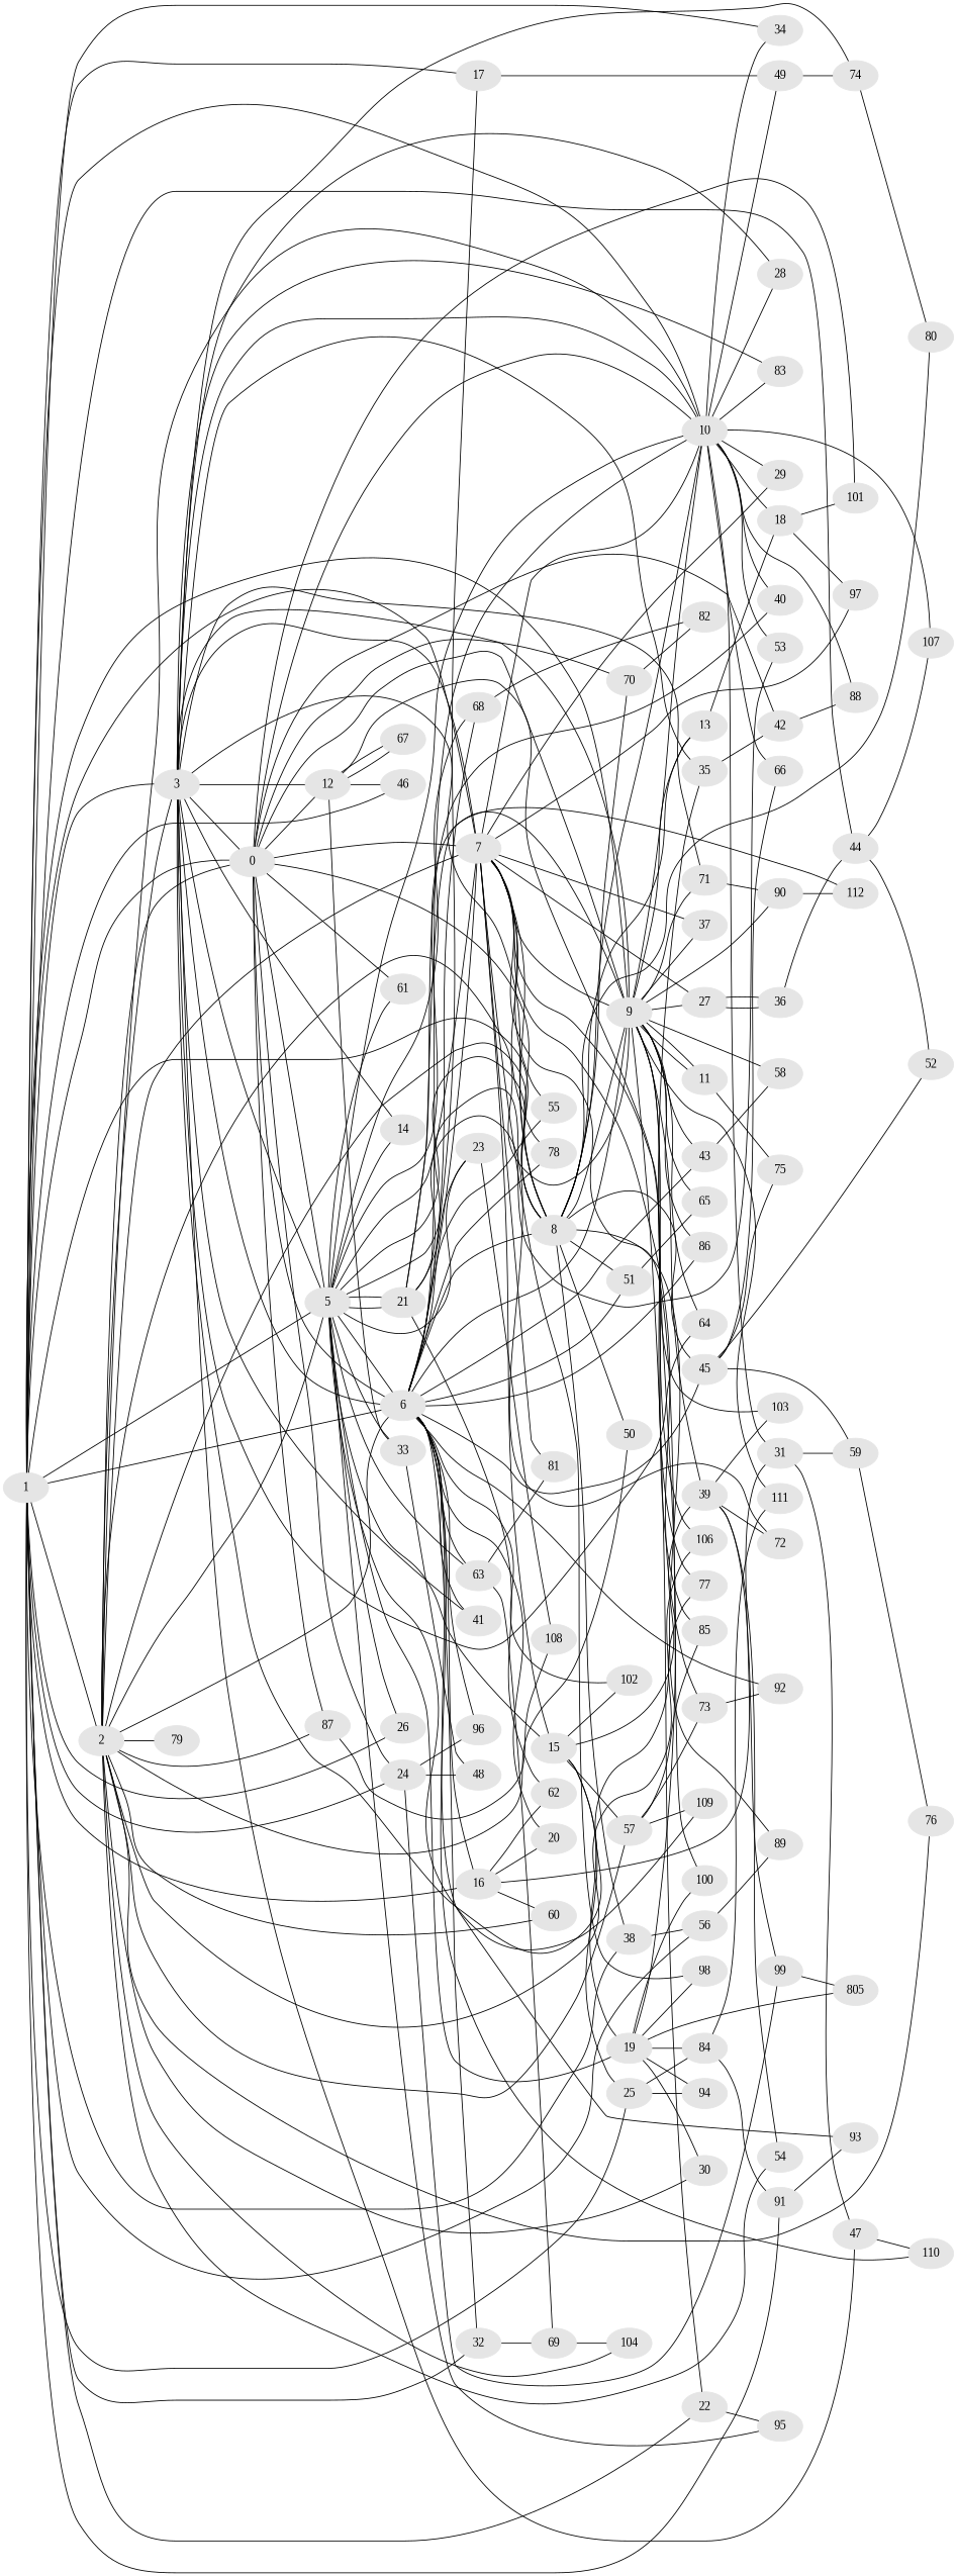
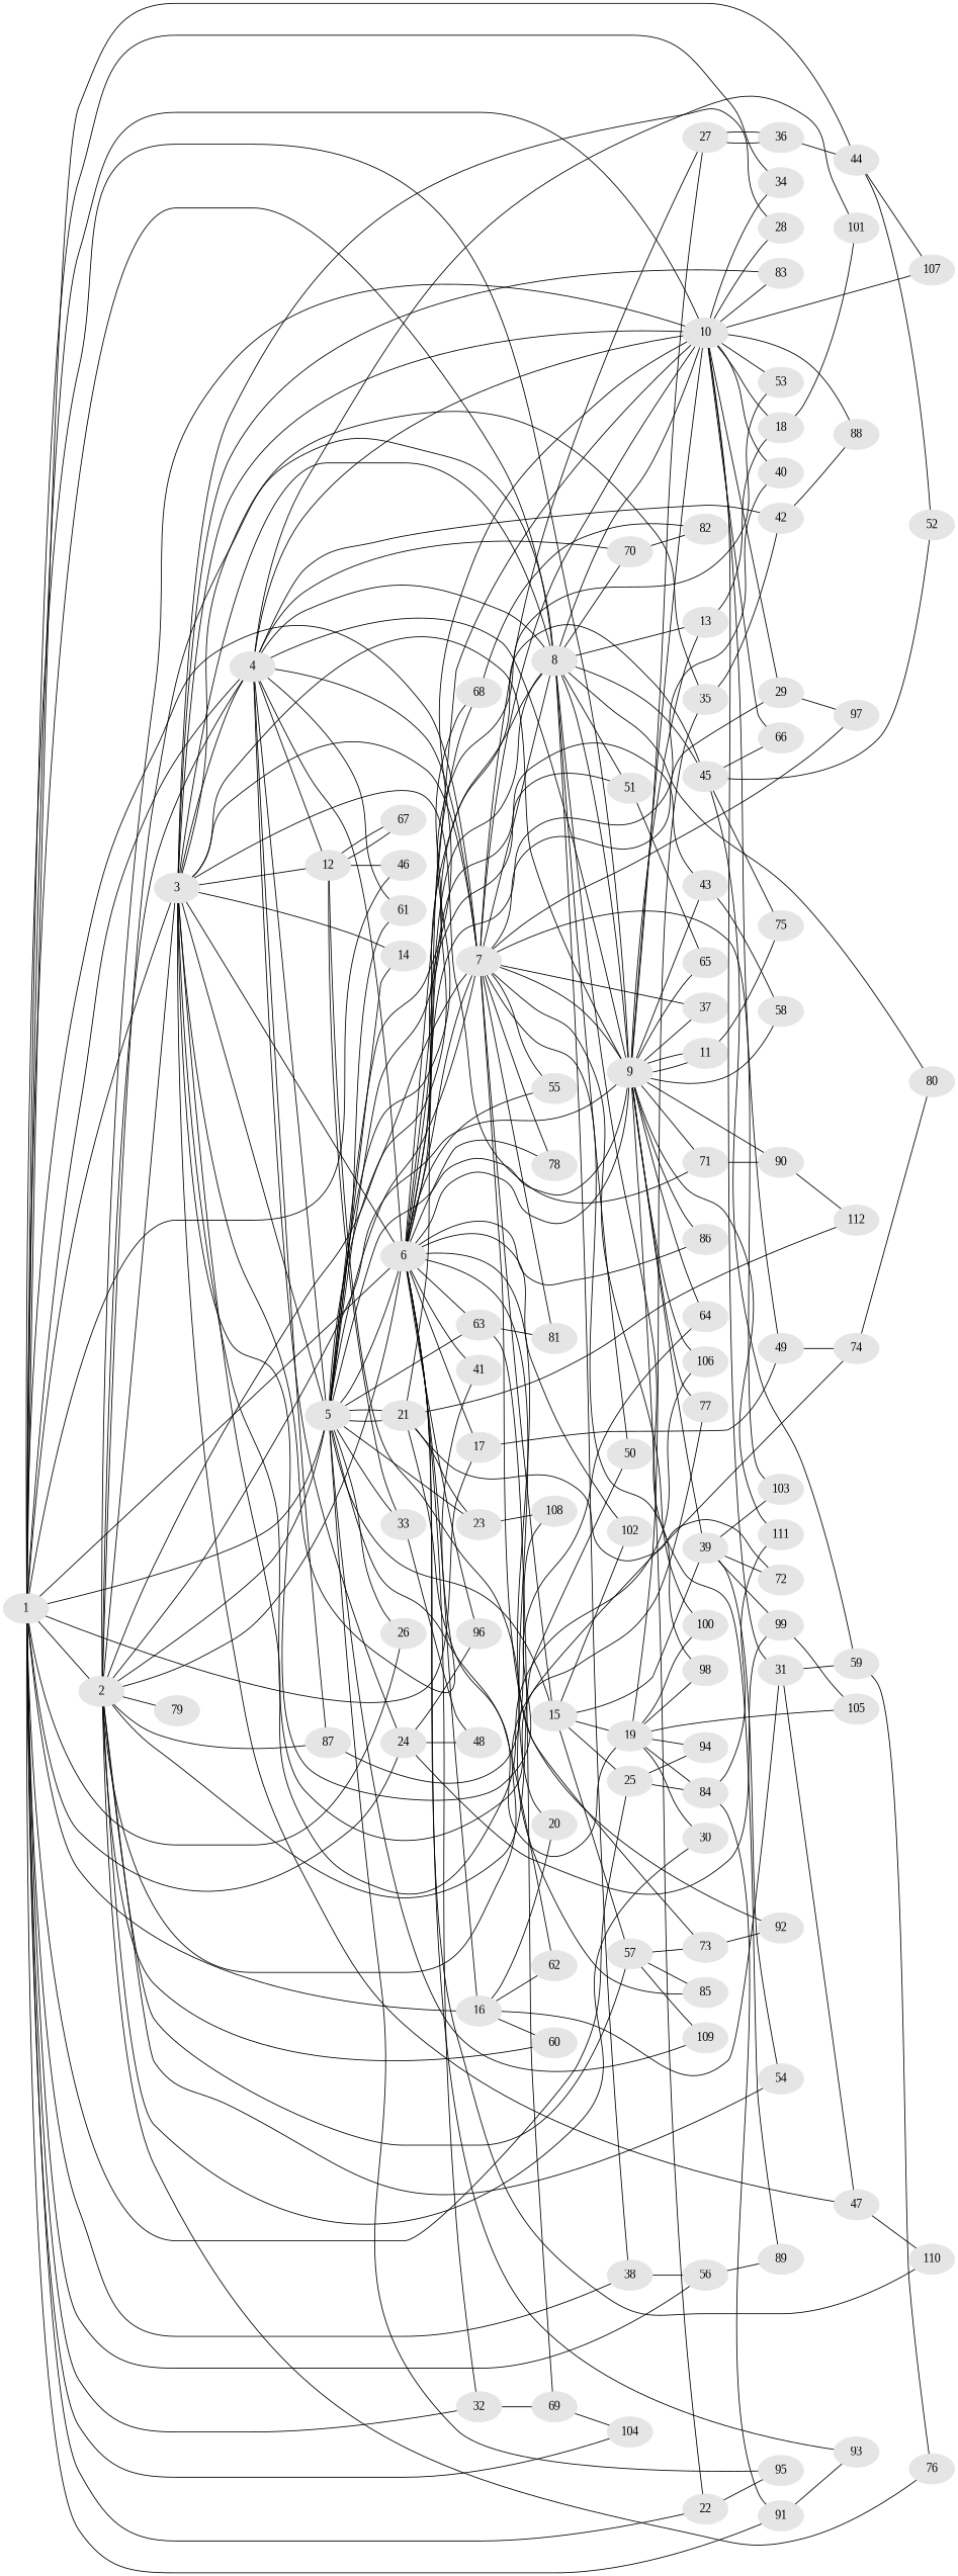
  graph {
    fontname="Liberation Serif"
    rankdir=LR
    node [color=gray90 fontname="Liberation Serif" style=filled]
    edge [fontname="Liberation Serif"]
    1
    2
    3
-   4 [label=0]
+   4
    5
    6
    7
    8
    9
    10
    16
    17
    22
    24
    25
    26
    32
    34
    38
    44
    46
    56
    91
    30
    50
    54
    57
    60
    76
    77
    79
    87
    104
    12
    14
    28
    35
    41
    47
    64
    71
    74
    83
    106
    42
    61
    70
    101
    15
    19
    21
    23
    33
    53
    63
    68
    95
    109
    20
    43
    45
    51
    55
    78
    86
    92
    93
    96
    102
    110
    27
    29
    37
    73
    81
    97
    98
    100
    103
    13
    80
    89
    11
    39
    58
    65
    90
    111
    18
    31
    40
    49
    66
    88
    107
    62
    48
    99
    84
    94
    69
    52
    85
    108
    67
    82
-   105 [label=805]
+   105
    72
    112
    75
    59
    36
    1 -- 2
    1 -- 3
    1 -- 4
    1 -- 5
    1 -- 6
    1 -- 7
    1 -- 8
    1 -- 9
    1 -- 10
    1 -- 16
    1 -- 17
    1 -- 22
    1 -- 24
    1 -- 25
    1 -- 26
    1 -- 32
    1 -- 34
    1 -- 38
    1 -- 44
    1 -- 46
    1 -- 56
    1 -- 91
    2 -- 3
    2 -- 4
    2 -- 5
    2 -- 6
    2 -- 7
    2 -- 8
    2 -- 9
    2 -- 10
    2 -- 30
    2 -- 50
    2 -- 54
    2 -- 57
    2 -- 60
    2 -- 76
    2 -- 77
    2 -- 79
    2 -- 87
-   2 -- 104
+   1 -- 104
    3 -- 4
    3 -- 5
    3 -- 6
    3 -- 7
    3 -- 8
    3 -- 9
    3 -- 10
    3 -- 12
    3 -- 14
    3 -- 28
    3 -- 35
    3 -- 41
    3 -- 47
    3 -- 64
    3 -- 71
    3 -- 74
    3 -- 83
    3 -- 106
    4 -- 5
    4 -- 6
    4 -- 7
    4 -- 8
    4 -- 9
    4 -- 10
    4 -- 24
    4 -- 87
    4 -- 12
    4 -- 42
    4 -- 61
    4 -- 70
    4 -- 101
    5 -- 6
    5 -- 7
    5 -- 8
    5 -- 9
    5 -- 10
    5 -- 26
    5 -- 14
    5 -- 61
    5 -- 15
    5 -- 19
    5 -- 21
    5 -- 21
    5 -- 23
    5 -- 33
    5 -- 53
    5 -- 63
    5 -- 68
    5 -- 95
    5 -- 109
    6 -- 7
    6 -- 8
    6 -- 9
    6 -- 10
    6 -- 16
    6 -- 17
    6 -- 32
    6 -- 41
    6 -- 63
    6 -- 68
    6 -- 20
    6 -- 43
    6 -- 45
    6 -- 51
    6 -- 55
    6 -- 78
    6 -- 86
    6 -- 92
    6 -- 93
    6 -- 96
    6 -- 102
    6 -- 110
    7 -- 8
    7 -- 9
    7 -- 10
    7 -- 15
    7 -- 55
    7 -- 78
    7 -- 27
    7 -- 29
    7 -- 37
    7 -- 73
    7 -- 81
    7 -- 97
    7 -- 98
    7 -- 100
    7 -- 103
    8 -- 9
    8 -- 10
    8 -- 38
    8 -- 50
    8 -- 70
    8 -- 45
    8 -- 51
    8 -- 13
    8 -- 80
    8 -- 89
    9 -- 10
    9 -- 22
    9 -- 77
    9 -- 64
    9 -- 71
    9 -- 106
    9 -- 43
    9 -- 86
    9 -- 27
    9 -- 37
    9 -- 13
    9 -- 11
    9 -- 11
    9 -- 39
    9 -- 58
    9 -- 65
    9 -- 90
    9 -- 111
    10 -- 34
    10 -- 28
    10 -- 83
    10 -- 53
    10 -- 29
    10 -- 18
    10 -- 31
    10 -- 40
    10 -- 49
    10 -- 66
    10 -- 88
    10 -- 107
    16 -- 60
    16 -- 20
    16 -- 31
    16 -- 62
    17 -- 49
    22 -- 95
    24 -- 96
    24 -- 48
    24 -- 99
    25 -- 84
    25 -- 94
    32 -- 69
    38 -- 56
    44 -- 107
    44 -- 52
    56 -- 89
    91 -- 93
    57 -- 109
    57 -- 73
    57 -- 85
    87 -- 108
    12 -- 46
    12 -- 33
    12 -- 85
    12 -- 67
    12 -- 67
    35 -- 42
    47 -- 110
    71 -- 90
    74 -- 80
    42 -- 88
    70 -- 82
    15 -- 25
    15 -- 57
    15 -- 19
    15 -- 102
    15 -- 39
    19 -- 30
    19 -- 35
    19 -- 98
    19 -- 100
    19 -- 84
    19 -- 94
    19 -- 105
    21 -- 23
    21 -- 40
    21 -- 62
    21 -- 72
    21 -- 112
    23 -- 108
    33 -- 48
    63 -- 81
    63 -- 69
    68 -- 82
    43 -- 58
    45 -- 66
    45 -- 52
    45 -- 75
    45 -- 59
    51 -- 65
    27 -- 36
    27 -- 36
    73 -- 92
    13 -- 18
    11 -- 75
    39 -- 54
    39 -- 103
    39 -- 99
    39 -- 72
    90 -- 112
    18 -- 101
-   18 -- 97
+   29 -- 97
    31 -- 47
    31 -- 59
    49 -- 74
    99 -- 105
    84 -- 91
    84 -- 111
    69 -- 104
    59 -- 76
    36 -- 44
  }
